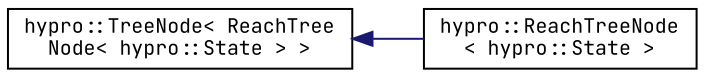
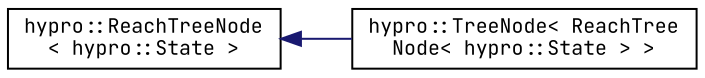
  digraph {
    rankdir=LR
    fontname="JetBrains Mono"
    node [color=black fillcolor=white fontname="JetBrains Mono" fontsize=10 shape=record style=filled]
    n1 [height=0.2 label="hypro::TreeNode\< ReachTree\lNode\< hypro::State \> \>" width=0.4]
    n2 [height=0.2 label="hypro::ReachTreeNode\l\< hypro::State \>" width=0.4]
-   n1 -> n2 [color=midnightblue dir=back fontname="JetBrains Mono" fontsize=10 labelfontname=Helvetica labelfontsize=10 style=solid]
+   n2 -> n1 [color=midnightblue dir=back fontname="JetBrains Mono" fontsize=10 labelfontname=Helvetica labelfontsize=10 style=solid]
  }
